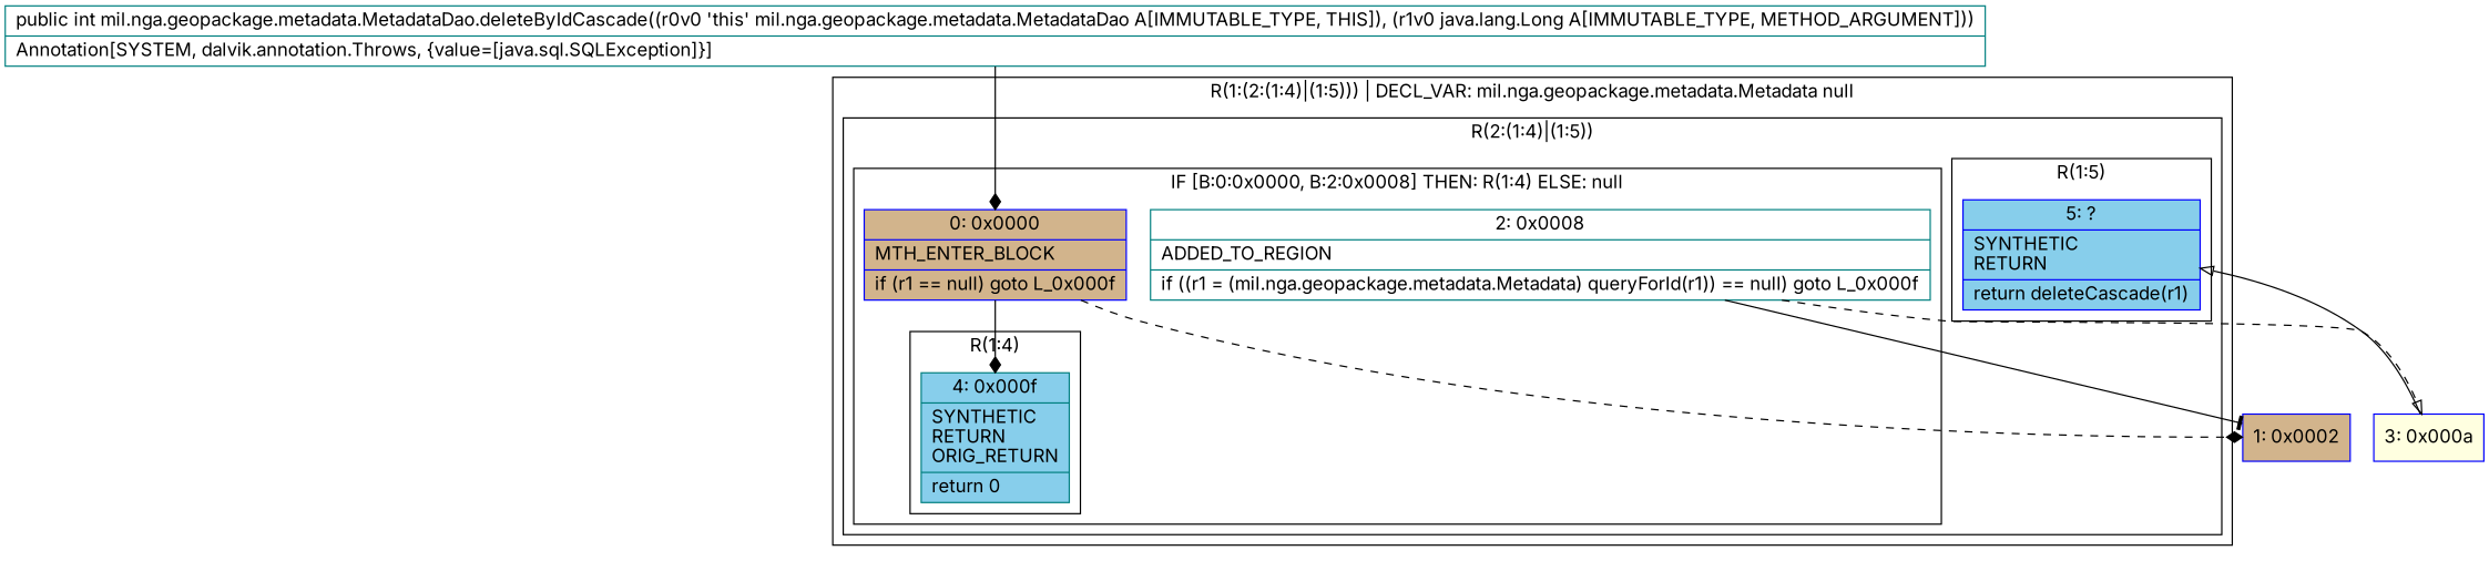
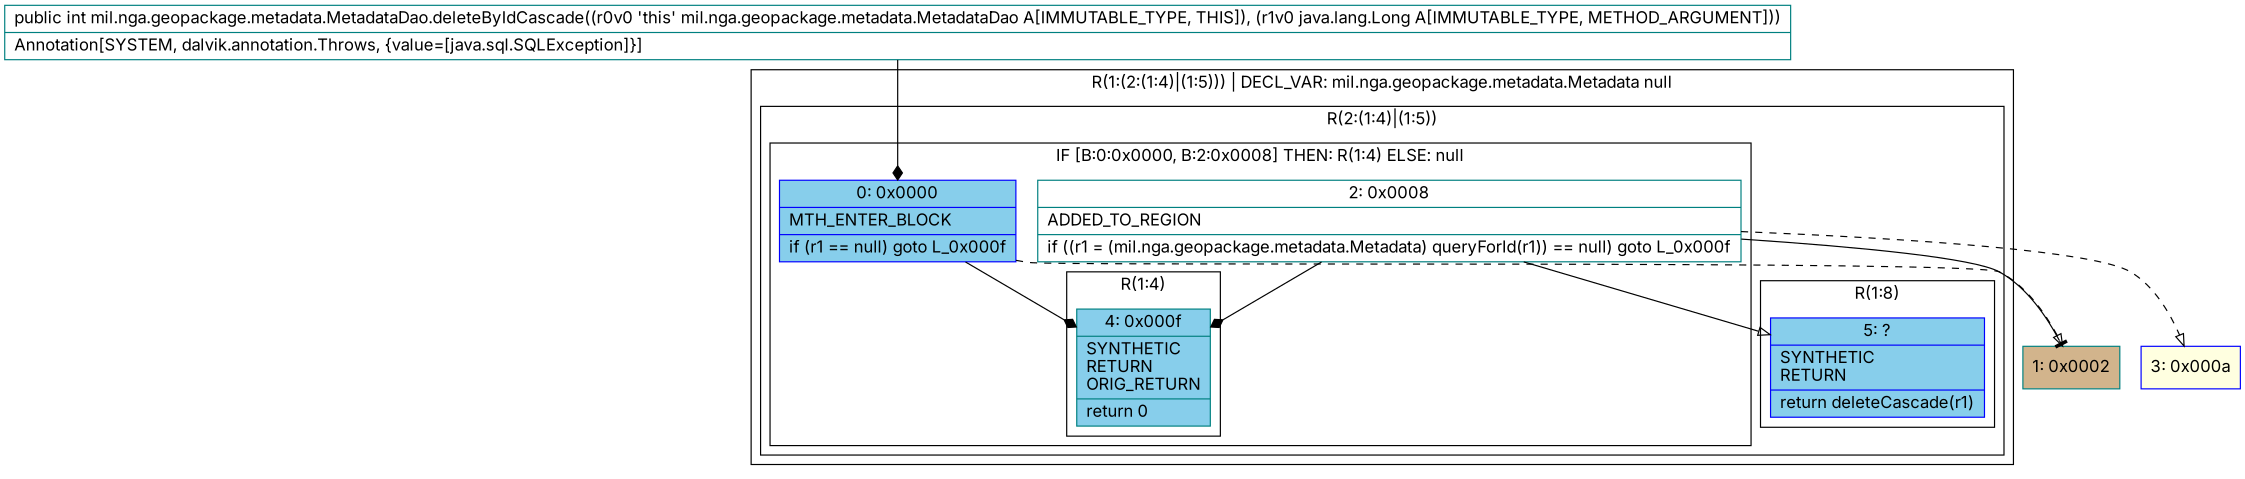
  digraph {
    fontname=Inter
    node [color=blue fillcolor=skyblue fontname=Inter shape=record style=filled]
    edge [arrowhead=diamond fontname=Inter]
    n1 [color=teal label="{4\:\ 0x000f|SYNTHETIC\lRETURN\lORIG_RETURN\l|return 0\l}"]
-   n2 [fillcolor=tan label="{0\:\ 0x0000|MTH_ENTER_BLOCK\l|if (r1 == null) goto L_0x000f\l}"]
+   n2 [label="{0\:\ 0x0000|MTH_ENTER_BLOCK\l|if (r1 == null) goto L_0x000f\l}"]
    n3 [color=teal fillcolor=white label="{2\:\ 0x0008|ADDED_TO_REGION\l|if ((r1 = (mil.nga.geopackage.metadata.Metadata) queryForId(r1)) == null) goto L_0x000f\l}"]
    n4 [label="{5\:\ ?|SYNTHETIC\lRETURN\l|return deleteCascade(r1)\l}"]
-   n5 [fillcolor=tan label="{1\:\ 0x0002}"]
+   n5 [color=teal fillcolor=tan label="{1\:\ 0x0002}"]
    n6 [fillcolor=lightyellow label="{3\:\ 0x000a}"]
    n7 [color=teal fillcolor=white label="{public int mil.nga.geopackage.metadata.MetadataDao.deleteByIdCascade((r0v0 'this' mil.nga.geopackage.metadata.MetadataDao A[IMMUTABLE_TYPE, THIS]), (r1v0 java.lang.Long A[IMMUTABLE_TYPE, METHOD_ARGUMENT]))  | Annotation[SYSTEM, dalvik.annotation.Throws, \{value=[java.sql.SQLException]\}]\l}"]
    subgraph cluster_1 {
      label="R(1:(2:(1:4)|(1:5))) | DECL_VAR: mil.nga.geopackage.metadata.Metadata null\l"
      subgraph cluster_2 {
        label="R(2:(1:4)|(1:5))"
        subgraph cluster_3 {
          label="IF [B:0:0x0000, B:2:0x0008] THEN: R(1:4) ELSE: null"
          n2
          n3
          subgraph cluster_4 {
            label="R(1:4)"
            n1
          }
        }
        subgraph cluster_5 {
-         label="R(1:5)"
+         label="R(1:8)"
          n4
        }
      }
    }
    n2 -> n1
-   n2 -> n5 [style=dashed]
+   n2 -> n5 [arrowhead=onormal style=dashed]
+   n3 -> n1
    n3 -> n5 [arrowhead=tee]
    n3 -> n6 [arrowhead=onormal style=dashed]
-   n6 -> n4 [arrowhead=onormal]
+   n3 -> n4 [arrowhead=onormal]
    n7 -> n2
  }
